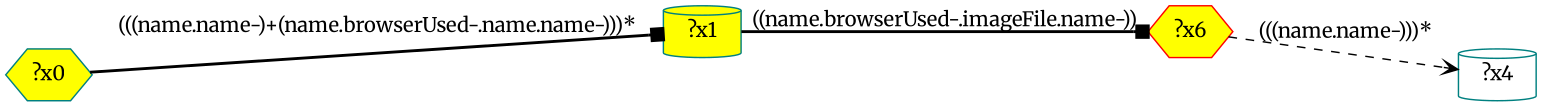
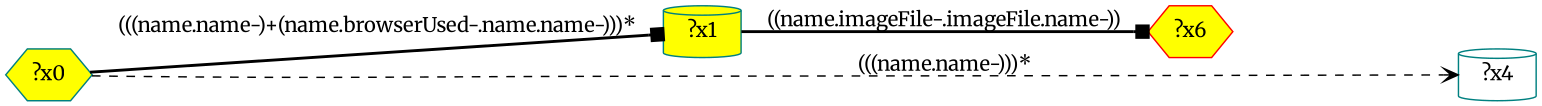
  digraph {
    fontname=Merriweather
    rankdir=LR
    node [color=teal fillcolor=yellow fontname=Merriweather shape=hexagon style="filled,"]
    edge [arrowhead=box fontname=Merriweather style=bold]
    n1 [label="?x0"]
    n2 [label="?x1" shape=cylinder]
    n3 [color=red label="?x6"]
    n4 [label="?x4" shape=cylinder fillcolor="" style=""]
    n1 -> n2 [label="(((name.name-)+(name.browserUsed-.name.name-)))*"]
-   n2 -> n3 [label="((name.browserUsed-.imageFile.name-))"]
-   n3 -> n4 [arrowhead=vee label="(((name.name-)))*" style=dashed]
+   n2 -> n3 [label="((name.imageFile-.imageFile.name-))"]
+   n1 -> n4 [arrowhead=vee label="(((name.name-)))*" style=dashed]
  }
